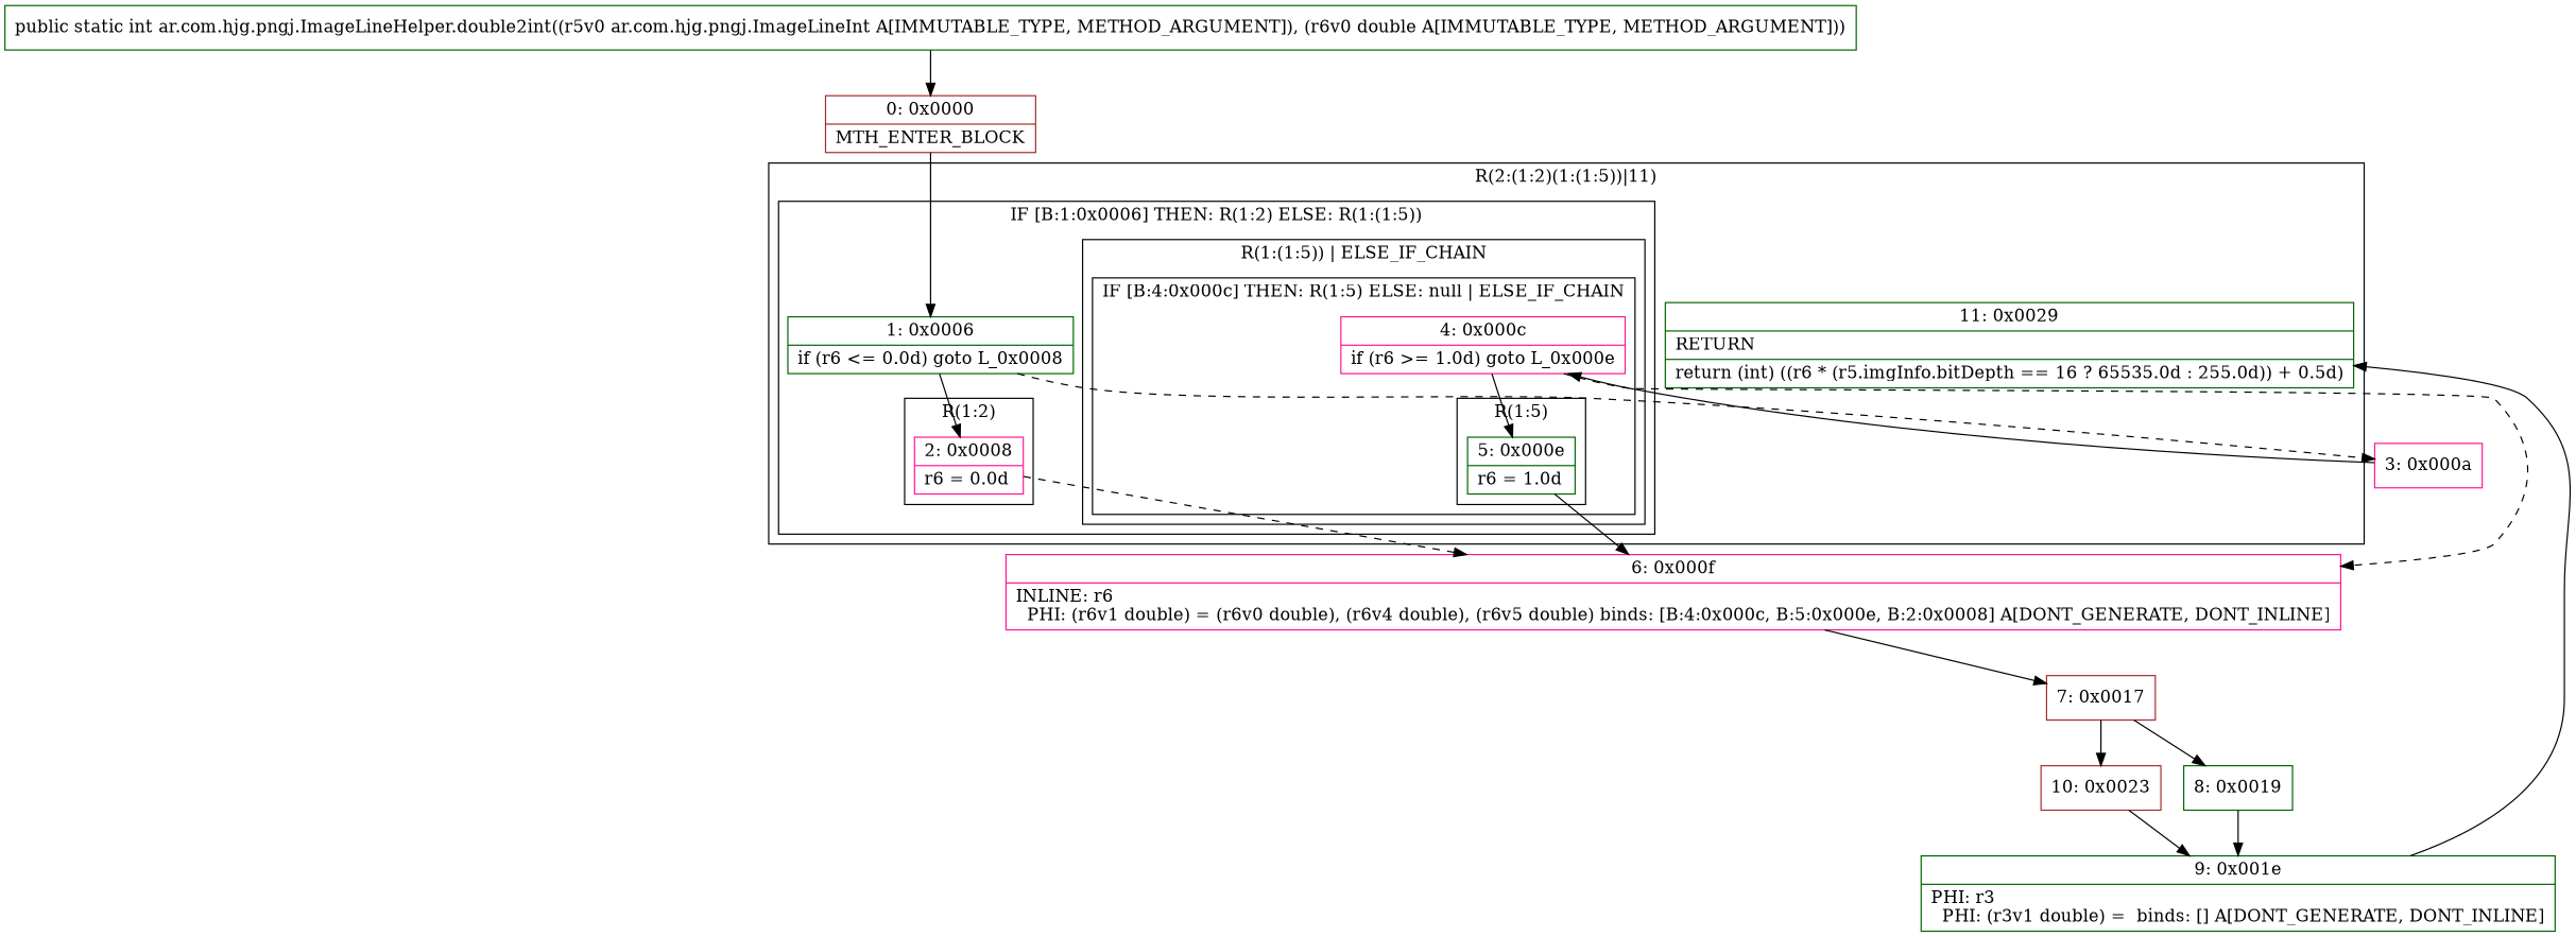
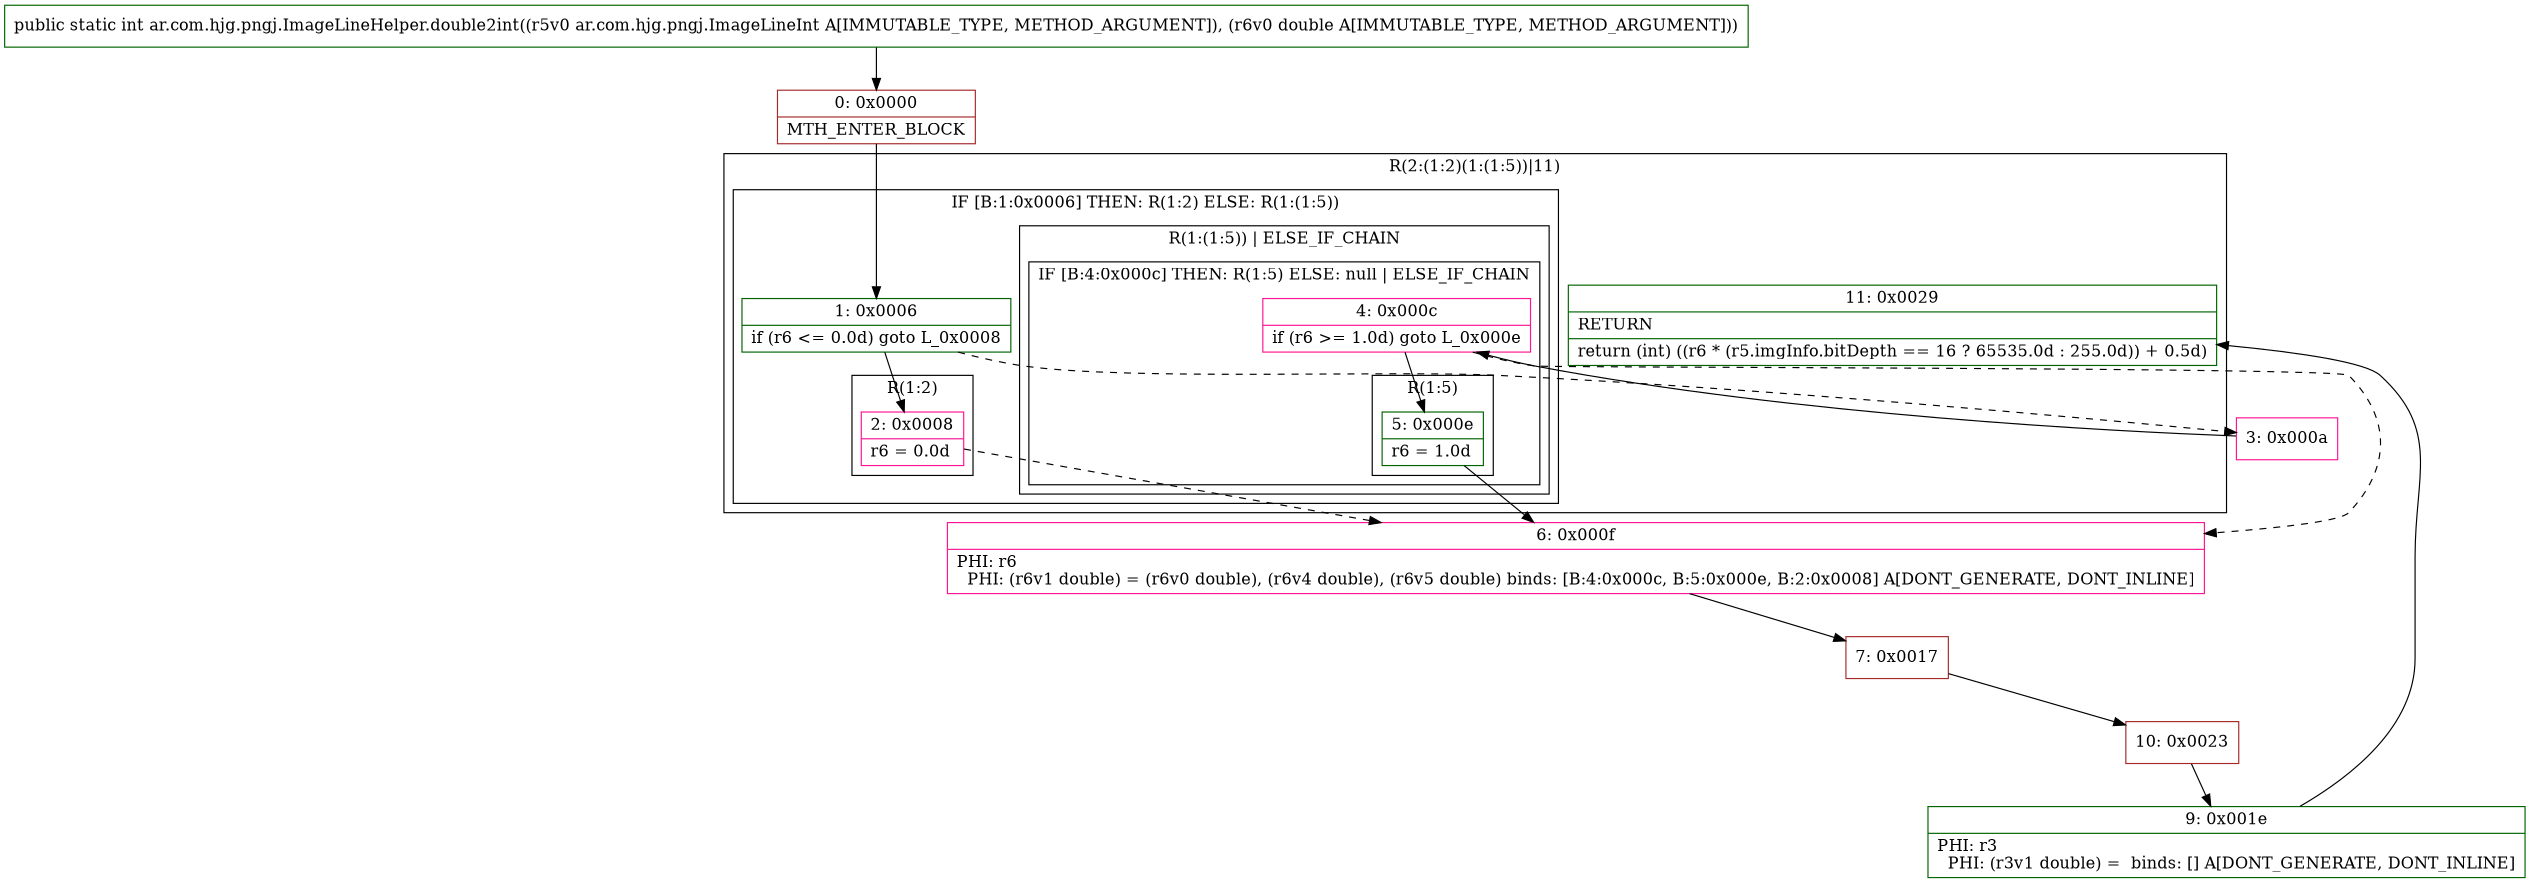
  digraph {
    node [color=darkgreen shape=record]
    n1 [color=deeppink label="{2\:\ 0x0008|r6 = 0.0d\l}"]
    n2 [label="{5\:\ 0x000e|r6 = 1.0d\l}"]
    n3 [color=deeppink label="{4\:\ 0x000c|if (r6 \>= 1.0d) goto L_0x000e\l}"]
    n4 [label="{1\:\ 0x0006|if (r6 \<= 0.0d) goto L_0x0008\l}"]
    n5 [label="{11\:\ 0x0029|RETURN\l|return (int) ((r6 * (r5.imgInfo.bitDepth == 16 ? 65535.0d : 255.0d)) + 0.5d)\l}"]
-   n6 [color=deeppink label="{6\:\ 0x000f|INLINE: r6 \l  PHI: (r6v1 double) = (r6v0 double), (r6v4 double), (r6v5 double) binds: [B:4:0x000c, B:5:0x000e, B:2:0x0008] A[DONT_GENERATE, DONT_INLINE]\l}"]
+   n6 [color=deeppink label="{6\:\ 0x000f|PHI: r6 \l  PHI: (r6v1 double) = (r6v0 double), (r6v4 double), (r6v5 double) binds: [B:4:0x000c, B:5:0x000e, B:2:0x0008] A[DONT_GENERATE, DONT_INLINE]\l}"]
    n7 [color=deeppink label="{3\:\ 0x000a}"]
    n8 [color=brown label="{7\:\ 0x0017}"]
    n9 [color=brown label="{0\:\ 0x0000|MTH_ENTER_BLOCK\l}"]
-   n10 [label="{8\:\ 0x0019}"]
    n11 [color=brown label="{10\:\ 0x0023}"]
    n12 [label="{9\:\ 0x001e|PHI: r3 \l  PHI: (r3v1 double) =  binds: [] A[DONT_GENERATE, DONT_INLINE]\l}"]
    n13 [label="{public static int ar.com.hjg.pngj.ImageLineHelper.double2int((r5v0 ar.com.hjg.pngj.ImageLineInt A[IMMUTABLE_TYPE, METHOD_ARGUMENT]), (r6v0 double A[IMMUTABLE_TYPE, METHOD_ARGUMENT])) }"]
    subgraph cluster_1 {
      label="R(2:(1:2)(1:(1:5))|11)"
      n5
      subgraph cluster_2 {
        label="IF [B:1:0x0006] THEN: R(1:2) ELSE: R(1:(1:5))"
        n4
        subgraph cluster_3 {
          label="R(1:2)"
          n1
        }
        subgraph cluster_4 {
          label="R(1:(1:5)) | ELSE_IF_CHAIN\l"
          subgraph cluster_5 {
            label="IF [B:4:0x000c] THEN: R(1:5) ELSE: null | ELSE_IF_CHAIN\l"
            n3
            subgraph cluster_6 {
              label="R(1:5)"
              n2
            }
          }
        }
      }
    }
    n1 -> n6 [style=dashed]
    n2 -> n6
    n3 -> n2
    n3 -> n6 [style=dashed]
    n4 -> n1
    n4 -> n7 [style=dashed]
    n6 -> n8
    n7 -> n3
-   n8 -> n10
    n8 -> n11
    n9 -> n4
-   n10 -> n12
    n11 -> n12
    n12 -> n5
    n13 -> n9
  }
